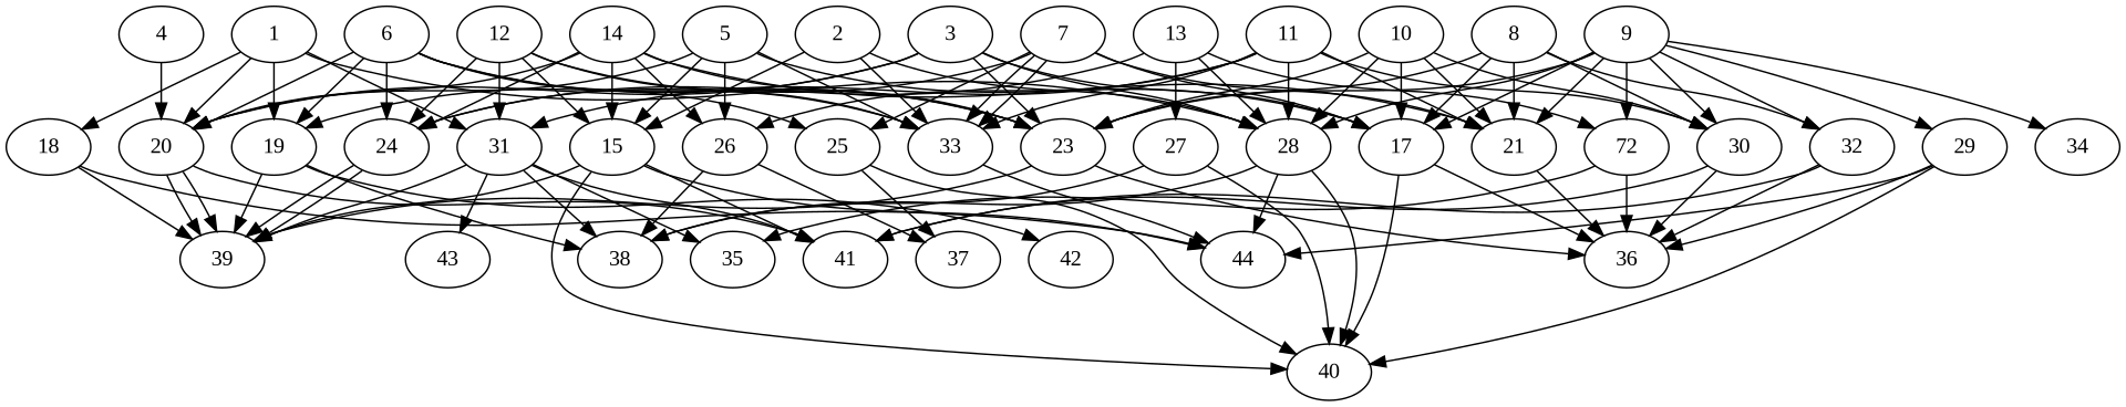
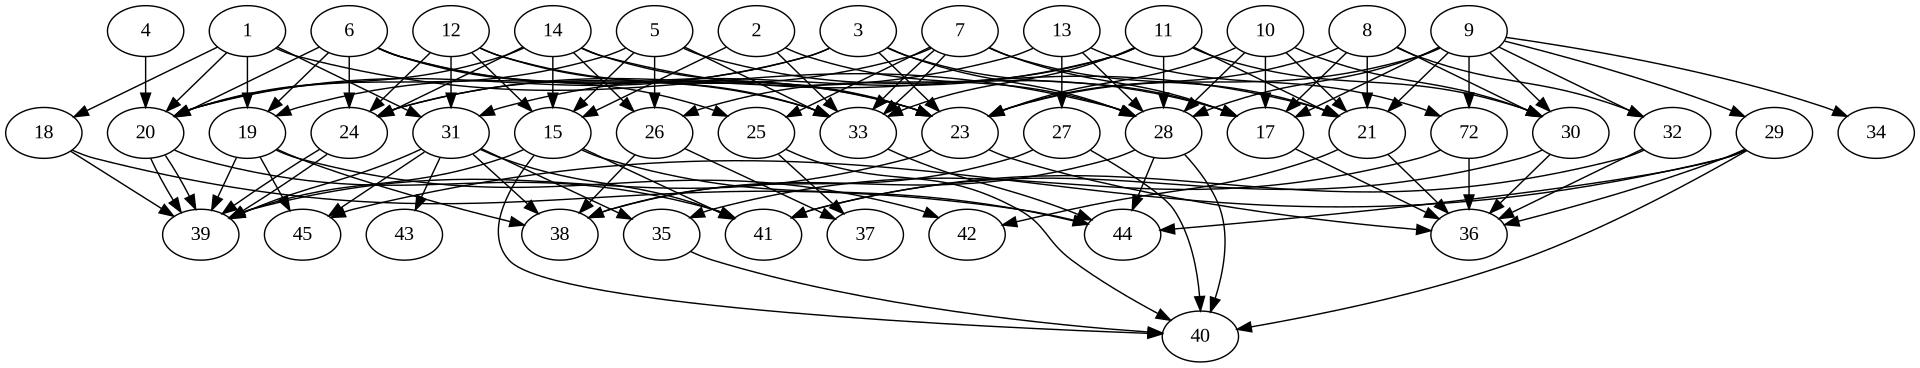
  digraph {
    fontname="Liberation Serif"
    node [alpha=0.12 fontname="Liberation Serif"]
    edge [fontname="Liberation Serif"]
    1 [alpha=0.06 expect_size=49817600]
    18 [expect_size=36627456]
    19 [alpha=0.05 expect_size=50941952]
    20 [alpha=0.09 expect_size=14047232]
    28 [alpha=0.02 expect_size=27452416]
    31 [alpha=0.14 expect_size=44381184]
    39 [alpha=0.05 expect_size=12022784]
    44 [alpha=0.19 expect_size=47569920]
    38 [alpha=0.01 expect_size=7488512]
    42 [alpha=0.20 expect_size=46982144]
+   45 [alpha=0.19 expect_size=31293440]
    41 [alpha=0.09 expect_size=13456384]
    40 [alpha=0.13 expect_size=38652928]
    35 [alpha=0.09 expect_size=12337152]
    43 [alpha=0.19 expect_size=29101056]
    36 [alpha=0.04 expect_size=32174080]
    2 [alpha=0.04 expect_size=6030336]
    15 [alpha=0.16 expect_size=30648320]
    33 [alpha=0.08 expect_size=13798400]
    3 [alpha=0.13 expect_size=25149440]
    17 [alpha=0.05 expect_size=44015616]
    23 [alpha=0.07 expect_size=23196672]
    4 [alpha=0.01 expect_size=40178688]
    5 [alpha=0.08 expect_size=27103232]
    26 [alpha=0.20 expect_size=43919360]
    37 [alpha=0.16 expect_size=31360000]
    6 [alpha=0.17 expect_size=42235904]
    24 [alpha=0.13 expect_size=8554496]
    25 [alpha=0.08 expect_size=5493760]
    7 [alpha=0.17 expect_size=50021376]
    21 [expect_size=22609920]
    8 [alpha=0.06 expect_size=9520128]
    30 [alpha=0.09 expect_size=22513664]
    32 [expect_size=25485312]
    9 [alpha=0.04 expect_size=46117888]
    n36 [alpha=0.15 expect_size=42270720 label=72]
    29 [alpha=0.11 expect_size=9678848]
    34 [alpha=0.13 expect_size=29227008]
    10 [alpha=0.04 expect_size=25693184]
    11 [alpha=0.08 expect_size=21419008]
    12 [expect_size=36670464]
    13 [alpha=0.14 expect_size=45812736]
    27 [alpha=0.10 expect_size=15906816]
    14 [alpha=0.19 expect_size=28520448]
    1 -> 18
    1 -> 19
    1 -> 20
    1 -> 28
    1 -> 31
    18 -> 39
    18 -> 44
    19 -> 39
    19 -> 38
    19 -> 42
+   19 -> 45
    20 -> 39
    20 -> 39
    20 -> 41
    28 -> 44
    28 -> 38
    28 -> 40
    31 -> 39
    31 -> 38
+   31 -> 45
    31 -> 41
    31 -> 35
    31 -> 43
    2 -> 28
    2 -> 15
    2 -> 33
    15 -> 39
    15 -> 44
    15 -> 41
    15 -> 40
    33 -> 44
    3 -> 19
    3 -> 20
    3 -> 28
    3 -> 17
    3 -> 23
-   17 -> 40
+   35 -> 40
    17 -> 36
    23 -> 39
    23 -> 36
    4 -> 20
    5 -> 20
    5 -> 15
    5 -> 33
    5 -> 17
    5 -> 26
    26 -> 38
    26 -> 37
    6 -> 19
    6 -> 20
    6 -> 33
    6 -> 23
    6 -> 24
    6 -> 25
    24 -> 39
    24 -> 39
    25 -> 40
    25 -> 37
    7 -> 33
    7 -> 33
    7 -> 17
    7 -> 24
    7 -> 25
    7 -> 21
+   21 -> 42
    21 -> 36
    8 -> 17
    8 -> 23
    8 -> 21
    8 -> 30
    8 -> 32
    30 -> 41
    30 -> 36
    32 -> 41
    32 -> 36
    9 -> 28
    9 -> 17
    9 -> 23
    9 -> 21
    9 -> 30
    9 -> 32
    9 -> n36
    9 -> 29
    9 -> 34
    n36 -> 35
    n36 -> 36
    29 -> 44
+   29 -> 45
    29 -> 40
    29 -> 36
    10 -> 28
    10 -> 17
    10 -> 23
    10 -> 21
    10 -> 30
    11 -> 28
    11 -> 31
    11 -> 33
    11 -> 26
    11 -> 21
    11 -> 30
    12 -> 31
    12 -> 15
    12 -> 33
    12 -> 23
    12 -> 24
    13 -> 28
    13 -> 24
    13 -> n36
    13 -> 27
    27 -> 38
    27 -> 40
    14 -> 20
    14 -> 15
    14 -> 23
    14 -> 26
    14 -> 24
    14 -> 21
  }
